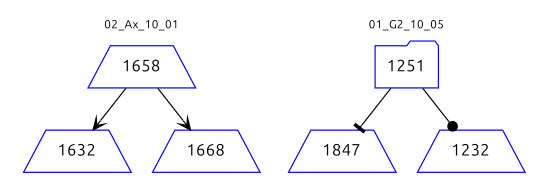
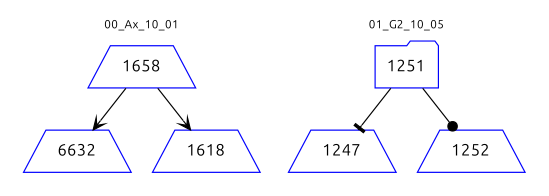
  digraph {
    fontname=Ubuntu
    node [color=blue fontname=Ubuntu shape=trapezium]
    edge [arrowhead=vee color=black fontname=Ubuntu]
    n1 [label=1658]
-   n2 [label=1632]
-   n3 [label=1668]
+   n2 [label=6632]
+   n3 [label=1618]
    n4 [label=1251 shape=folder]
-   n5 [label=1847]
-   n6 [label=1232]
+   n5 [label=1247]
+   n6 [label=1252]
    subgraph cluster_1 {
      color=white
      fontsize=10
-     label="02_Ax_10_01"
+     label="00_Ax_10_01"
      n1
      n2
      n3
    }
    subgraph cluster_2 {
      color=white
      fontsize=10
      label="01_G2_10_05"
      n4
      n5
      n6
    }
    n1 -> n2
    n1 -> n3
    n4 -> n5 [arrowhead=tee]
    n4 -> n6 [arrowhead=dot]
  }
